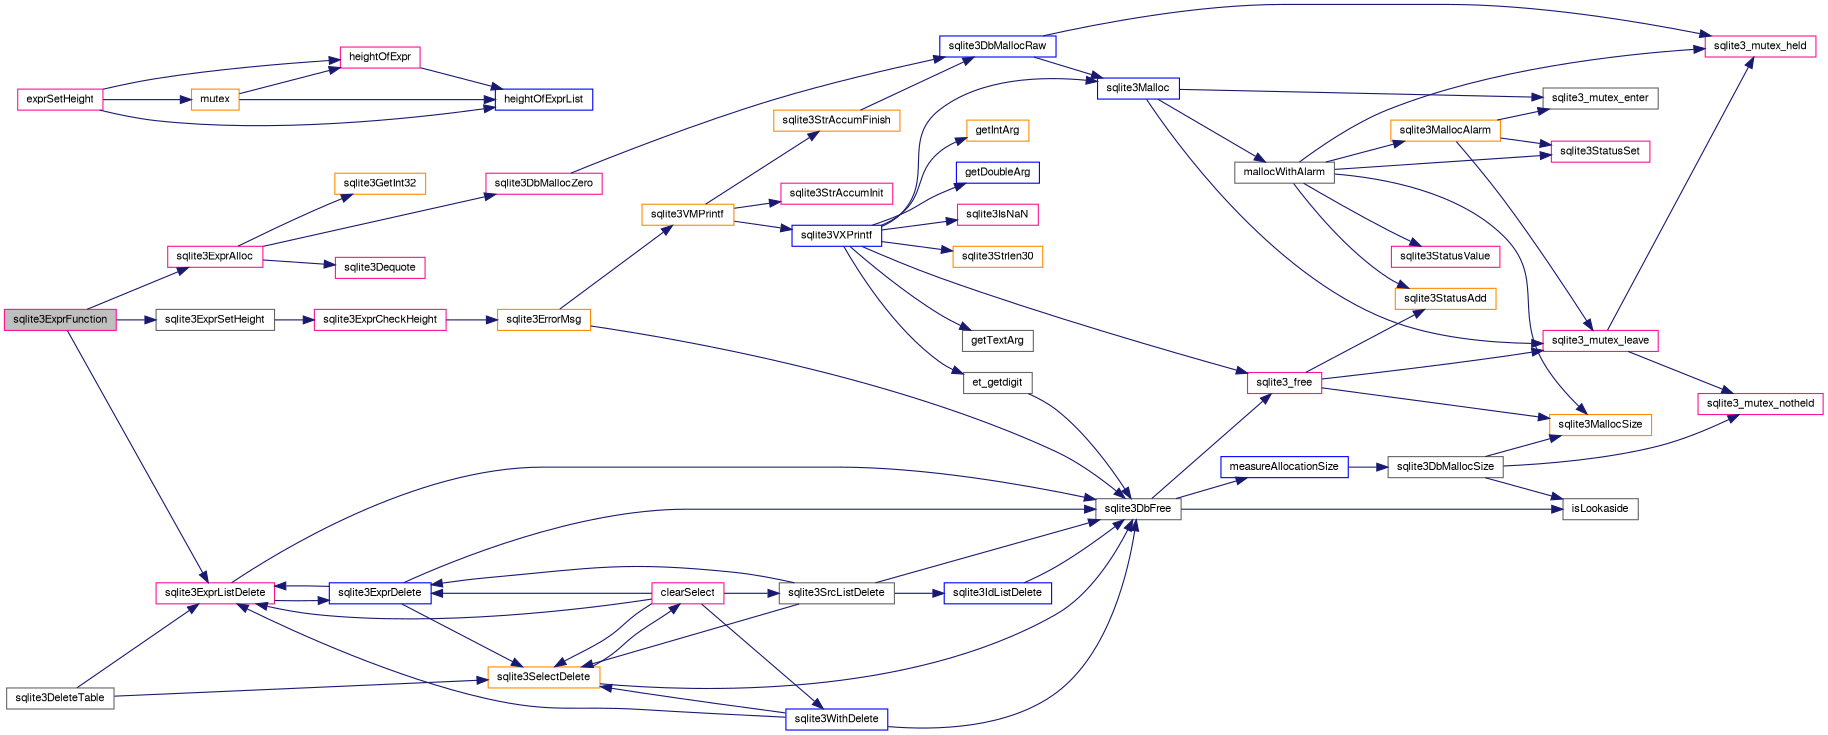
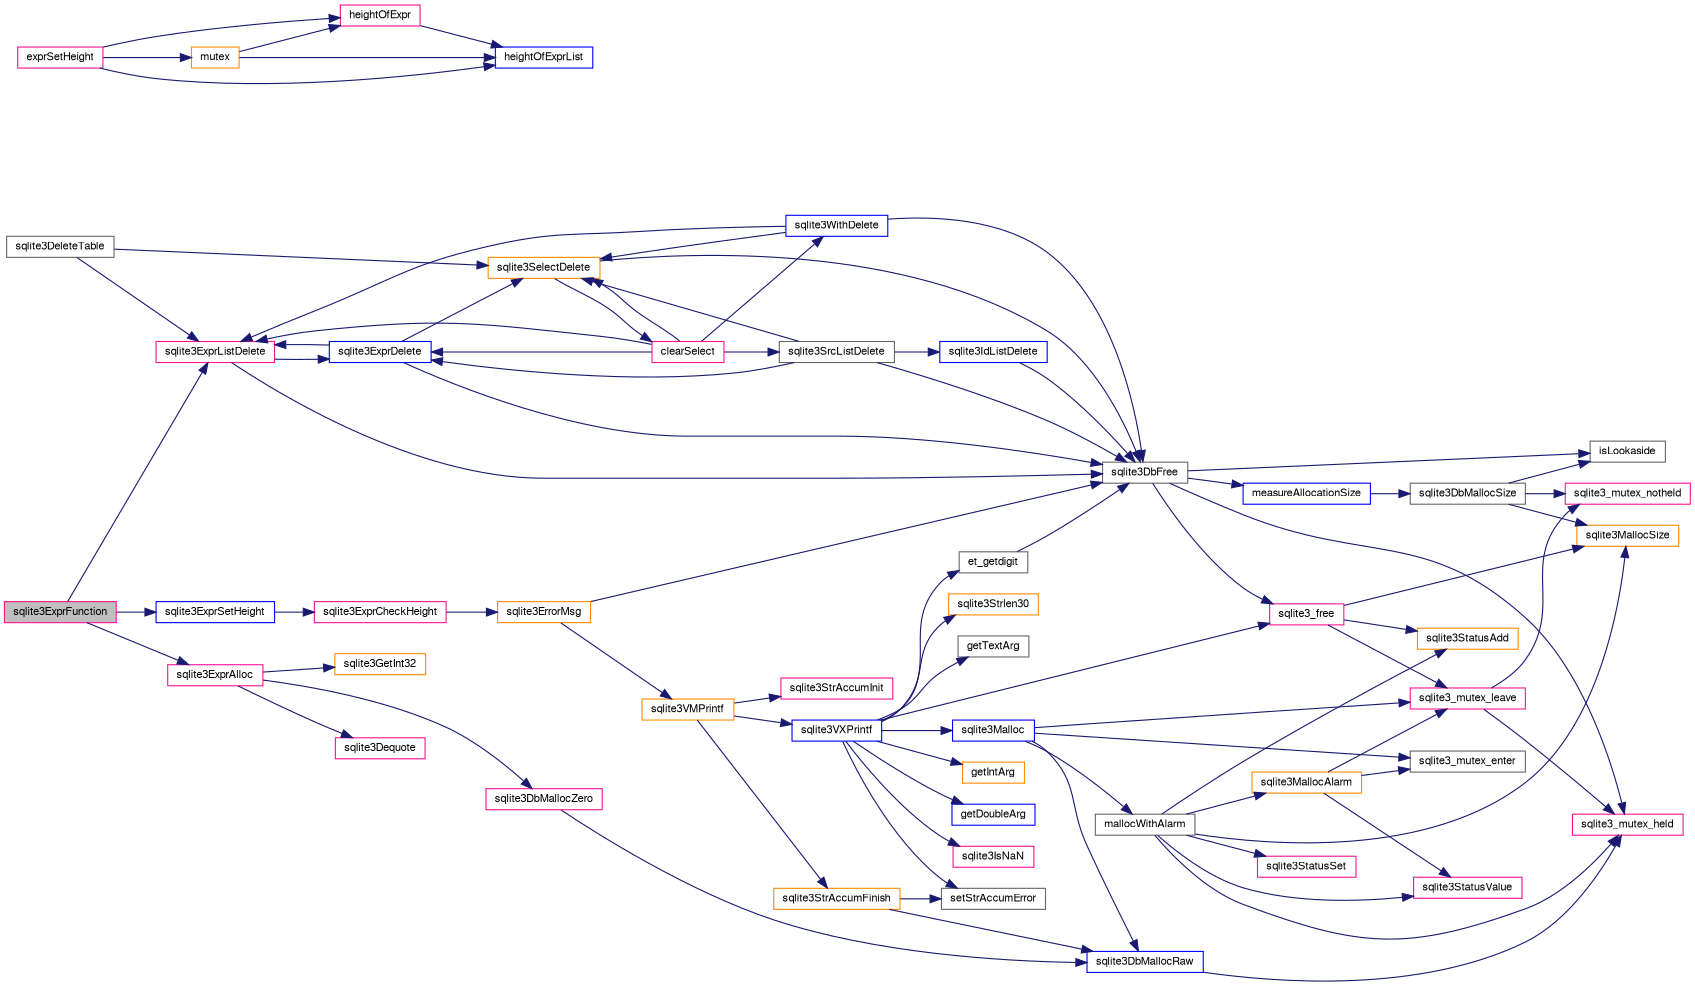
  digraph {
    rankdir=LR
    node [color=deeppink fillcolor=white fontname=FreeSans fontsize=10 shape=record style=filled]
    edge [color=midnightblue fontname=FreeSans fontsize=10 labelfontname=FreeSans labelfontsize=10 style=solid]
    n1 [fillcolor=grey75 fontcolor=black height=0.2 label=sqlite3ExprFunction width=0.4]
    n2 [height=0.2 label=sqlite3ExprAlloc width=0.4]
    n3 [height=0.2 label=sqlite3ExprListDelete width=0.4]
-   n4 [color=gray40 height=0.2 label=sqlite3ExprSetHeight width=0.4]
+   n4 [color=blue height=0.2 label=sqlite3ExprSetHeight width=0.4]
    n5 [color=darkorange height=0.2 label=sqlite3GetInt32 width=0.4]
    n6 [height=0.2 label=sqlite3DbMallocZero width=0.4]
    n7 [height=0.2 label=sqlite3Dequote width=0.4]
    n8 [color=blue height=0.2 label=sqlite3ExprDelete width=0.4]
    n9 [color=gray40 height=0.2 label=sqlite3DbFree width=0.4]
    n10 [height=0.2 label=sqlite3ExprCheckHeight width=0.4]
    n11 [color=blue height=0.2 label=sqlite3DbMallocRaw width=0.4]
    n12 [height=0.2 label=sqlite3_mutex_held width=0.4]
    n13 [color=blue height=0.2 label=sqlite3Malloc width=0.4]
    n14 [color=gray40 height=0.2 label=sqlite3_mutex_enter width=0.4]
    n15 [color=gray40 height=0.2 label=mallocWithAlarm width=0.4]
    n16 [height=0.2 label=sqlite3_mutex_leave width=0.4]
    n17 [height=0.2 label=sqlite3StatusSet width=0.4]
    n18 [height=0.2 label=sqlite3StatusValue width=0.4]
    n19 [color=darkorange height=0.2 label=sqlite3MallocAlarm width=0.4]
    n20 [color=darkorange height=0.2 label=sqlite3MallocSize width=0.4]
    n21 [color=darkorange height=0.2 label=sqlite3StatusAdd width=0.4]
    n22 [height=0.2 label=sqlite3_mutex_notheld width=0.4]
    n23 [color=darkorange height=0.2 label=sqlite3SelectDelete width=0.4]
    n24 [color=blue height=0.2 label=measureAllocationSize width=0.4]
    n25 [color=gray40 height=0.2 label=isLookaside width=0.4]
    n26 [height=0.2 label=sqlite3_free width=0.4]
    n27 [height=0.2 label=clearSelect width=0.4]
    n28 [color=gray40 height=0.2 label=sqlite3DbMallocSize width=0.4]
    n29 [color=gray40 height=0.2 label=sqlite3SrcListDelete width=0.4]
    n30 [color=blue height=0.2 label=sqlite3WithDelete width=0.4]
    n31 [color=blue height=0.2 label=sqlite3IdListDelete width=0.4]
    n32 [color=gray40 height=0.2 label=sqlite3DeleteTable width=0.4]
    n33 [height=0.2 label=exprSetHeight width=0.4]
    n34 [height=0.2 label=heightOfExpr width=0.4]
    n35 [color=darkorange height=0.2 label=mutex width=0.4]
    n36 [color=blue height=0.2 label=heightOfExprList width=0.4]
    n37 [color=darkorange height=0.2 label=sqlite3ErrorMsg width=0.4]
    n38 [color=darkorange height=0.2 label=sqlite3VMPrintf width=0.4]
    n39 [height=0.2 label=sqlite3StrAccumInit width=0.4]
    n40 [color=blue height=0.2 label=sqlite3VXPrintf width=0.4]
    n41 [color=darkorange height=0.2 label=sqlite3StrAccumFinish width=0.4]
    n42 [color=darkorange height=0.2 label=getIntArg width=0.4]
+   n43 [color=gray40 height=0.2 label=setStrAccumError width=0.4]
    n44 [color=blue height=0.2 label=getDoubleArg width=0.4]
    n45 [height=0.2 label=sqlite3IsNaN width=0.4]
    n46 [color=darkorange height=0.2 label=sqlite3Strlen30 width=0.4]
    n47 [color=gray40 height=0.2 label=et_getdigit width=0.4]
    n48 [color=gray40 height=0.2 label=getTextArg width=0.4]
    n1 -> n2
    n1 -> n3
    n1 -> n4
    n2 -> n5
    n2 -> n6
    n2 -> n7
    n3 -> n8
    n3 -> n9
    n4 -> n10
    n6 -> n11
    n8 -> n3
    n8 -> n9
    n8 -> n23
+   n9 -> n12
    n9 -> n24
    n9 -> n25
    n9 -> n26
    n10 -> n37
    n11 -> n12
-   n11 -> n13
+   n13 -> n11
    n13 -> n14
    n13 -> n15
    n13 -> n16
    n15 -> n12
    n15 -> n17
    n15 -> n18
    n15 -> n19
    n15 -> n20
    n15 -> n21
    n16 -> n12
    n16 -> n22
    n19 -> n14
    n19 -> n16
-   n19 -> n17
+   n19 -> n18
    n23 -> n9
    n23 -> n27
    n24 -> n28
    n26 -> n16
    n26 -> n20
    n26 -> n21
    n27 -> n3
    n27 -> n8
    n27 -> n23
    n27 -> n29
    n27 -> n30
    n28 -> n20
    n28 -> n22
    n28 -> n25
    n29 -> n8
    n29 -> n9
    n29 -> n23
    n29 -> n31
    n30 -> n3
    n30 -> n9
    n30 -> n23
    n31 -> n9
    n32 -> n3
    n32 -> n23
    n33 -> n34
    n33 -> n35
    n33 -> n36
    n34 -> n36
    n35 -> n34
    n35 -> n36
    n37 -> n9
    n37 -> n38
    n38 -> n39
    n38 -> n40
    n38 -> n41
    n40 -> n13
    n40 -> n26
    n40 -> n42
+   n40 -> n43
    n40 -> n44
    n40 -> n45
    n40 -> n46
    n40 -> n47
    n40 -> n48
    n41 -> n11
+   n41 -> n43
    n47 -> n9
  }
